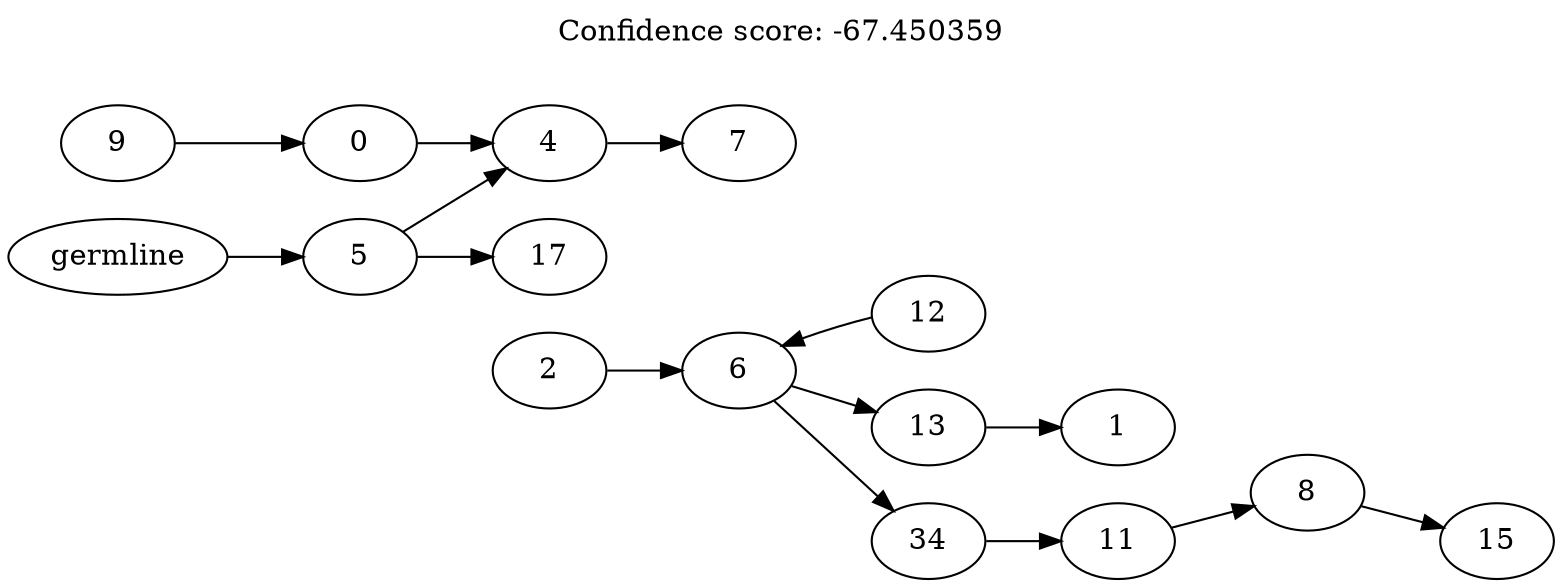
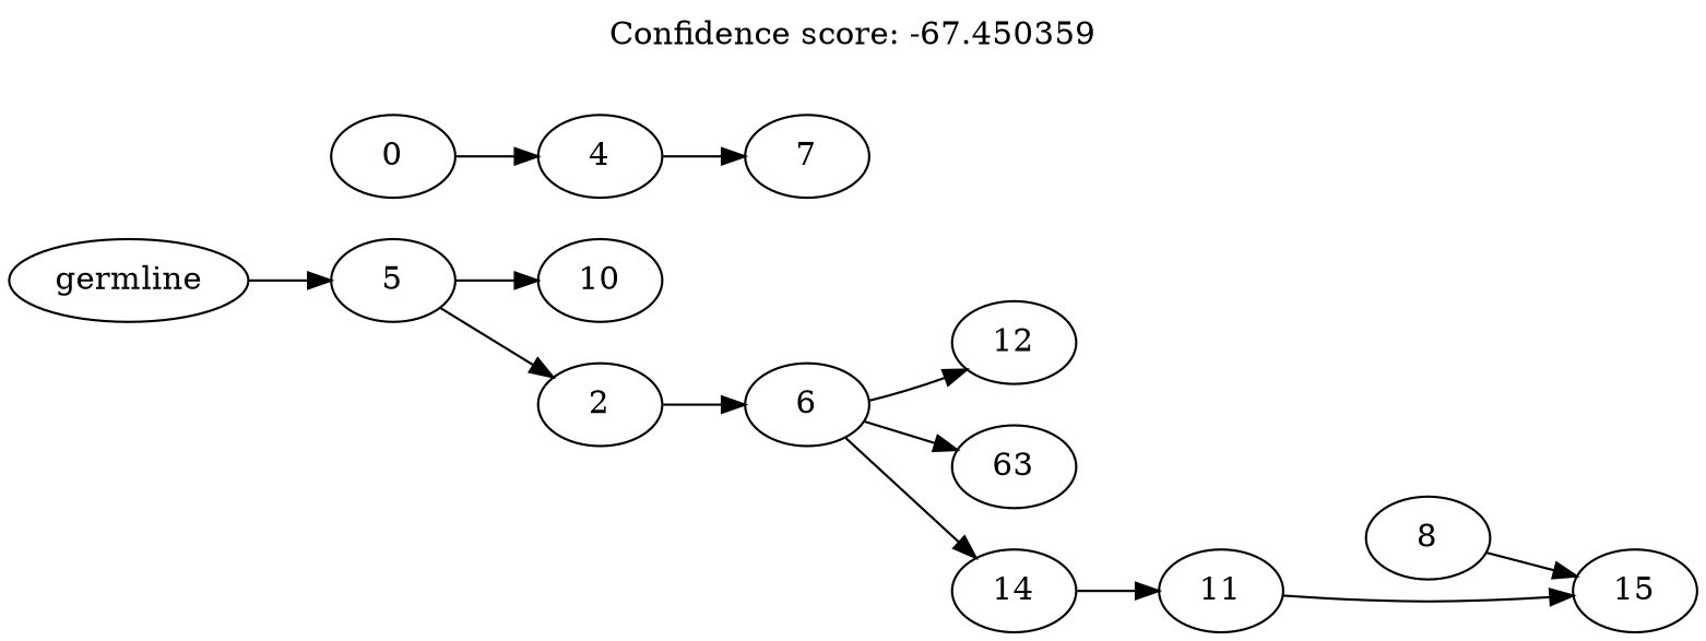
  digraph {
    label="Confidence score: -67.450359"
    labelloc=t
    rankdir=LR
-   n1 [label=13]
-   n2 [label=1]
-   n3 [label=17]
+   n1 [label=63]
+   n3 [label=10]
    n4 [label=8]
    n5 [label=15]
    n6 [label=11]
-   n7 [label=34]
+   n7 [label=14]
    n8 [label=4]
    n9 [label=7]
    n10 [label=0]
-   n11 [label=9]
    n12 [label=12]
    n13 [label=6]
    n14 [label=2]
    n15 [label=5]
    n16 [label=germline]
-   n1 -> n2
    n4 -> n5
-   n6 -> n4
+   n6 -> n5
    n7 -> n6
    n8 -> n9
    n10 -> n8
-   n11 -> n10
    n13 -> n1
    n13 -> n7
-   n12 -> n13
+   n13 -> n12
    n14 -> n13
    n15 -> n3
-   n15 -> n8
+   n15 -> n14
    n16 -> n15
  }
